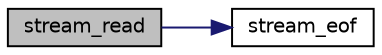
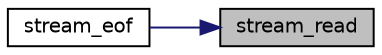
  digraph {
    rankdir=LR
    node [color=black fontname=Helvetica fontsize=10 shape=record style=filled]
    n1 [fillcolor=grey75 fontcolor=black height=0.2 label=stream_read width=0.4]
    n2 [fillcolor=white height=0.2 label=stream_eof width=0.4]
-   n1 -> n2 [color=midnightblue fontname=Helvetica fontsize=10 labelfontname=Helvetica labelfontsize=10 style=solid]
+   n2 -> n1 [color=midnightblue fontname=Helvetica fontsize=10 labelfontname=Helvetica labelfontsize=10 style=solid]
  }
